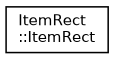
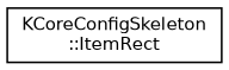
  digraph {
    rankdir=LR
-   n1 [color=black fillcolor=white fontname=Helvetica fontsize=10 height=0.2 label="ItemRect\l::ItemRect" shape=record style=filled width=0.4]
+   n1 [color=black fillcolor=white fontname=Helvetica fontsize=10 height=0.2 label="KCoreConfigSkeleton\l::ItemRect" shape=record style=filled width=0.4]
  }
